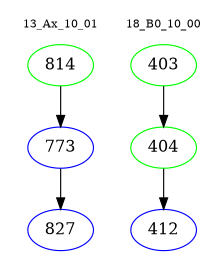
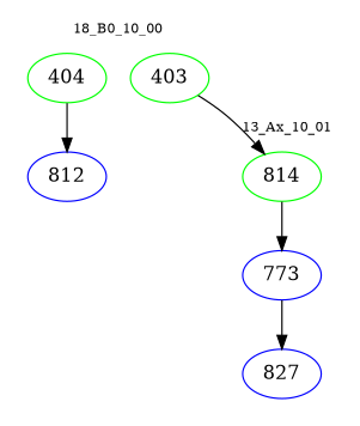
  digraph {
    node [color=green]
    edge [color=black]
    n1 [label=814]
    n2 [color=blue label=773]
    n3 [color=blue label=827]
    n4 [label=403]
    n5 [label=404]
-   n6 [color=blue label=412]
+   n6 [color=blue label=812]
    subgraph cluster_1 {
      color=white
      fontsize=10
      label="13_Ax_10_01"
      n1
      n2
      n3
    }
    subgraph cluster_2 {
      color=white
      fontsize=10
      label="18_B0_10_00"
      n4
      n5
      n6
    }
    n1 -> n2
    n2 -> n3
-   n4 -> n5
+   n4 -> n1
    n5 -> n6
  }
